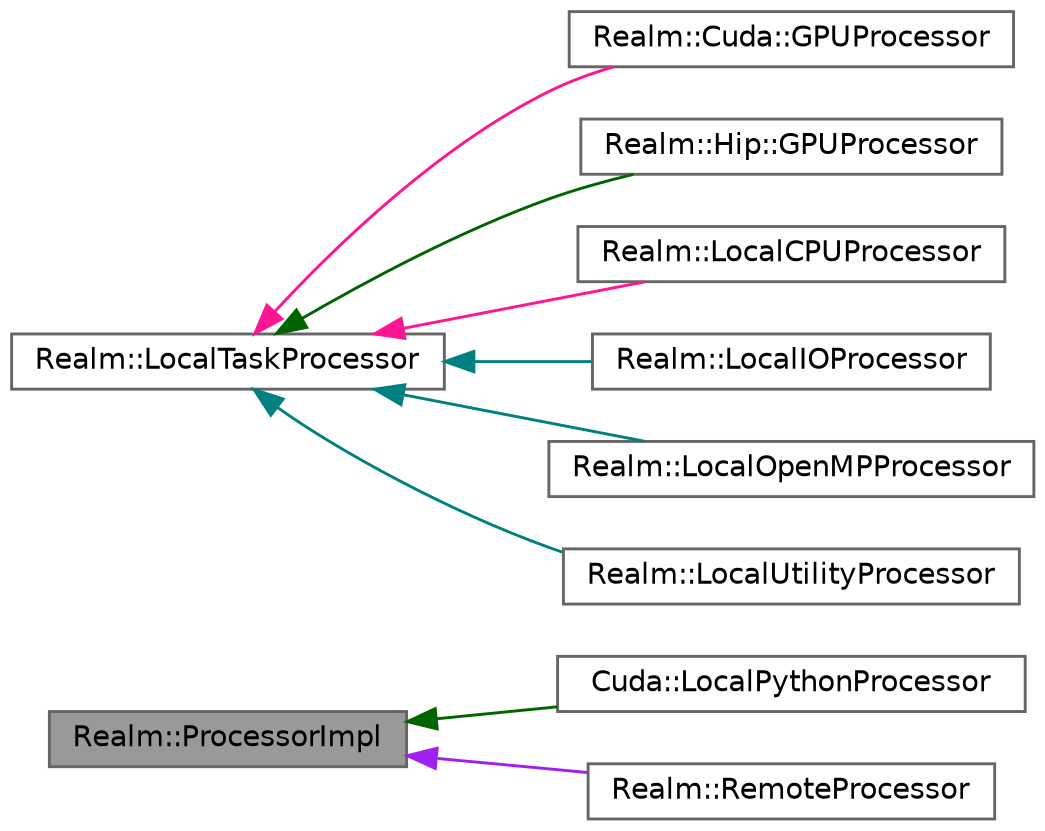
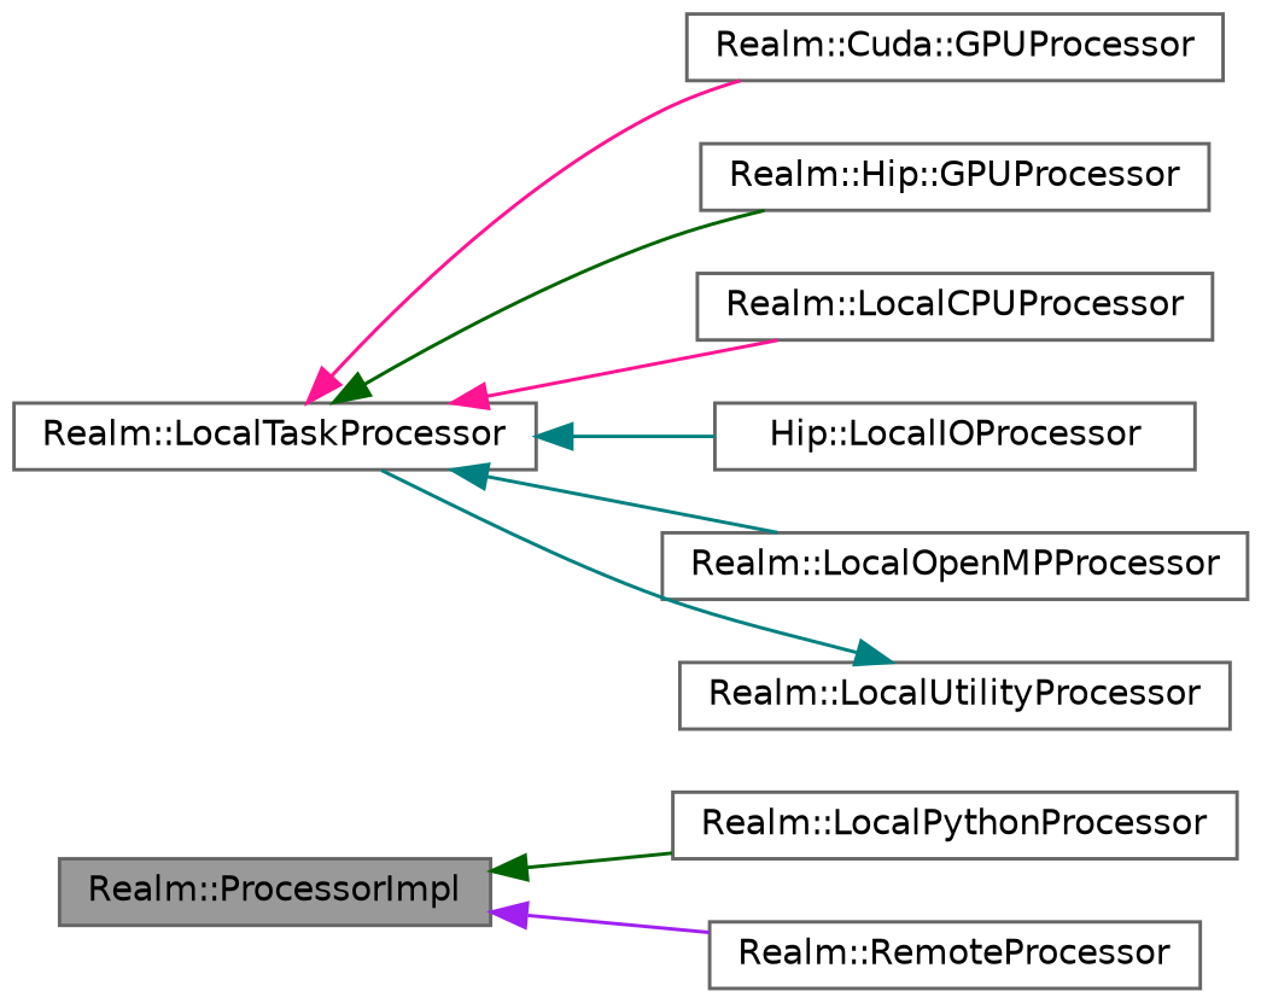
  digraph {
    rankdir=LR
    node [color=gray40 fillcolor=white fontname=Helvetica fontsize=10 shape=box style=filled]
    edge [color=teal dir=back fontname=Helvetica fontsize=10 labelfontname=Helvetica labelfontsize=10 style=solid]
    n1 [fillcolor=grey60 fontcolor=black height=0.2 label="Realm::ProcessorImpl" width=0.4]
-   n2 [height=0.2 label="Cuda::LocalPythonProcessor" width=0.4]
+   n2 [height=0.2 label="Realm::LocalPythonProcessor" width=0.4]
    n3 [height=0.2 label="Realm::RemoteProcessor" width=0.4]
    n4 [height=0.2 label="Realm::LocalTaskProcessor" width=0.4]
    n5 [height=0.2 label="Realm::Cuda::GPUProcessor" width=0.4]
    n6 [height=0.2 label="Realm::Hip::GPUProcessor" width=0.4]
    n7 [height=0.2 label="Realm::LocalCPUProcessor" width=0.4]
-   n8 [height=0.2 label="Realm::LocalIOProcessor" width=0.4]
+   n8 [height=0.2 label="Hip::LocalIOProcessor" width=0.4]
    n9 [height=0.2 label="Realm::LocalOpenMPProcessor" width=0.4]
    n10 [height=0.2 label="Realm::LocalUtilityProcessor" width=0.4]
    n1 -> n2 [color=darkgreen]
    n1 -> n3 [color=purple]
    n4 -> n5 [color=deeppink]
    n4 -> n6 [color=darkgreen]
    n4 -> n7 [color=deeppink]
    n4 -> n8
    n4 -> n9
-   n4 -> n10
+   n10 -> n4
  }
